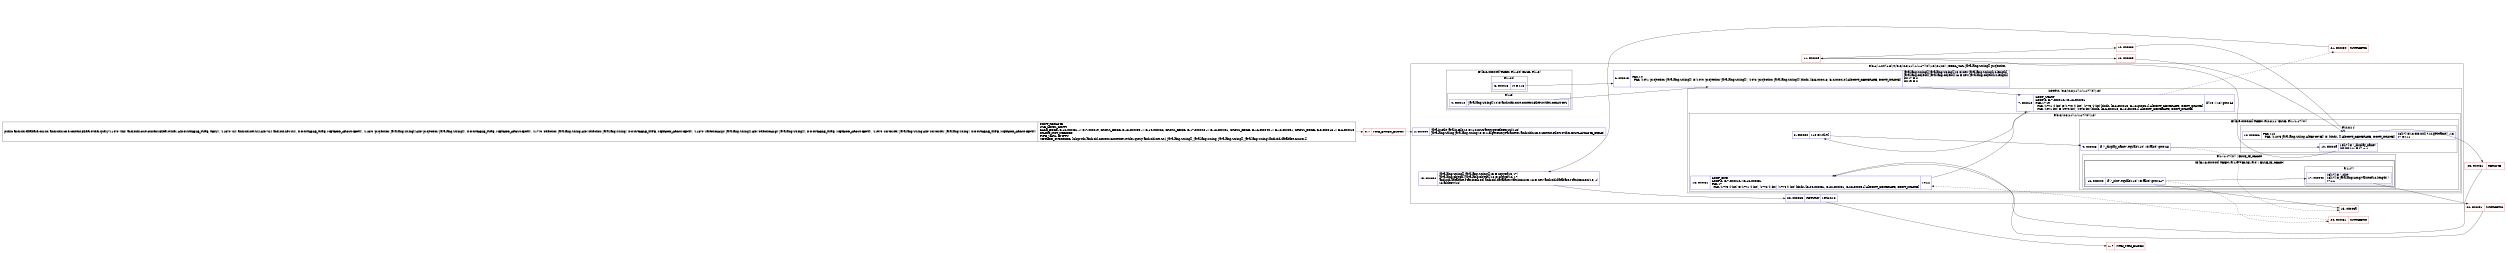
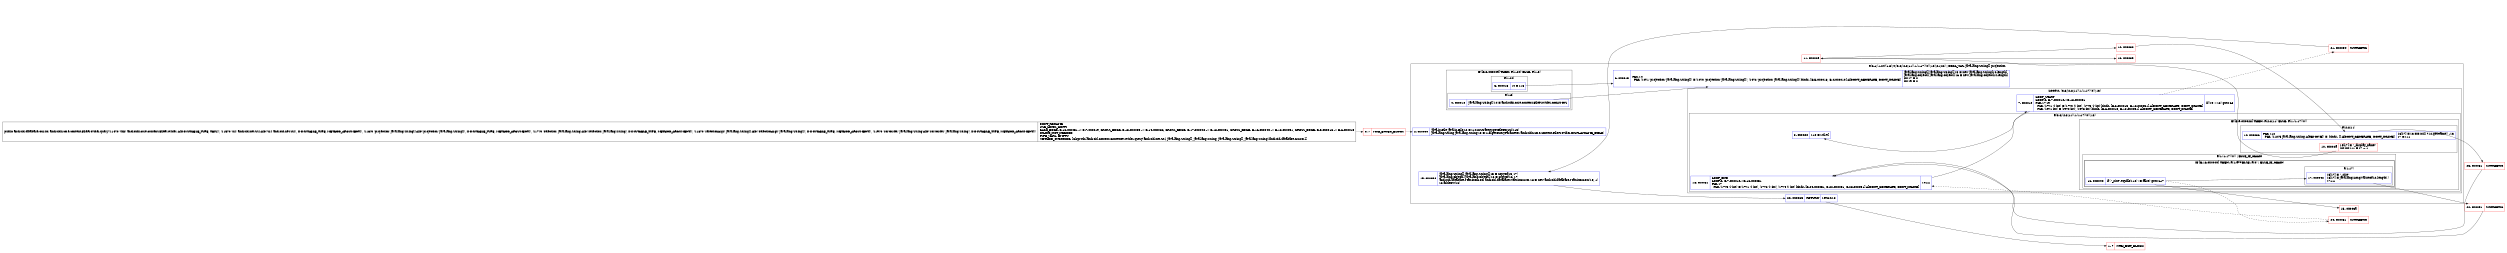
  digraph {
    rankdir=LR
    node [color=blue shape=record]
    n1 [label="{5\:\ 0x0013|r4 = r16\l}"]
    n2 [label="{4\:\ 0x0010|java.lang.String[] r4 = androidx.core.content.FileProvider.COLUMNS\l}"]
-   n3 [label="{10\:\ 0x002a|r5[r7] = \"_display_name\"\lint int r11 = r7 + 1\l}"]
+   n3 [color=red label="{10\:\ 0x002a|r5[r7] = \"_display_name\"\lint int r11 = r7 + 1\l}"]
    n4 [label="{14\:\ 0x0036|PHI: r12 \l  PHI: (r12v5 java.lang.String A[REMOVE]) =  binds: [] A[DONT_GENERATE, DONT_INLINE]\l|r6[r7] = r3 == null ? r2.getName() : r3\lr7 = r11\l}"]
    n5 [label="{17\:\ 0x0042|r5[r7] = \"_size\"\lr6[r7] = java.lang.Long.valueOf(r2.length())\lr7++\l}"]
    n6 [label="{16\:\ 0x0040|if (\"_size\".equals(r10) != false) goto L17\l}"]
-   n7 [label="{9\:\ 0x0028|if (\"_display_name\".equals(r10) != false) goto L8\l}"]
    n8 [label="{8\:\ 0x0020|r10 = r4[r9]\l}"]
    n9 [label="{18\:\ 0x0051|LOOP_END\lLOOP:0: B:7:0x001e\-\>B:18:0x0051\lPHI: r7 \l  PHI: (r7v3 'i' int) = (r7v1 'i' int), (r7v2 'i' int), (r7v4 'i' int) binds: [B:24:0x0051, B:22:0x0051, B:23:0x0051] A[DONT_GENERATE, DONT_INLINE]\l|r9++\l}"]
    n10 [label="{7\:\ 0x001e|LOOP_START\lLOOP:0: B:7:0x001e\-\>B:18:0x0051\lPHI: r7 r9 \l  PHI: (r7v1 'i' int) = (r7v0 'i' int), (r7v3 'i' int) binds: [B:6:0x0015, B:18:0x0051] A[DONT_GENERATE, DONT_INLINE]\l  PHI: (r9v1 int) = (r9v0 int), (r9v3 int) binds: [B:6:0x0015, B:18:0x0051] A[DONT_GENERATE, DONT_INLINE]\l|if (r9 \< r8) goto L6\l}"]
    n11 [label="{2\:\ 0x0000|java.io.File java.io.File r2 = r14.mStrategy.getFileForUri(r15)\ljava.lang.String java.lang.String r3 = r15.getQueryParameter(androidx.core.content.FileProvider.DISPLAYNAME_FIELD)\l}"]
    n12 [label="{6\:\ 0x0015|PHI: r4 \l  PHI: (r4v1 'projection' java.lang.String[]) = (r4v0 'projection' java.lang.String[]), (r4v2 'projection' java.lang.String[]) binds: [B:5:0x0013, B:4:0x0010] A[DONT_GENERATE, DONT_INLINE]\l|java.lang.String[] java.lang.String[] r5 = new java.lang.String[r4.length]\ljava.lang.Object[] java.lang.Object[] r6 = new java.lang.Object[r4.length]\lint r7 = 0\lint r9 = 0\l\l}"]
    n13 [label="{19\:\ 0x0054|java.lang.String[] java.lang.String[] r5 = copyOf(r5, r7)\ljava.lang.Object[] java.lang.Object[] r6 = copyOf(r6, r7)\landroid.database.MatrixCursor android.database.MatrixCursor r8 = new android.database.MatrixCursor(r5, 1)\lr8.addRow(r6)\l}"]
    n14 [label="{20\:\ 0x0065|RETURN\l|return r8\l}"]
    n15 [color=red label="{11\:\ 0x002e}"]
-   n16 [color=red label="{23\:\ 0x0051|RENAME\l}"]
+   n16 [color=red label="{23\:\ 0x0051|SYNTHETIC\l}"]
    n17 [color=red label="{22\:\ 0x0051|SYNTHETIC\l}"]
    n18 [color=red label="{15\:\ 0x003a}"]
    n19 [color=red label="{24\:\ 0x0051|SYNTHETIC\l}"]
    n20 [color=red label="{21\:\ 0x0054|SYNTHETIC\l}"]
-   n21 [color=red label="{1\:\ ?|MTH_MTH_BLOCK\l}"]
+   n21 [color=red label="{1\:\ ?|MTH_EXIT_BLOCK\l}"]
    n22 [color=red label="{12\:\ 0x0030}"]
    n23 [color=red label="{13\:\ 0x0035}"]
    n24 [color=red label="{0\:\ ?|MTH_ENTER_BLOCK\l}"]
    n25 [label="{public android.database.Cursor androidx.core.content.FileProvider.query((r14v0 'this' androidx.core.content.FileProvider A[IMMUTABLE_TYPE, THIS]), (r15v0 'uri' android.net.Uri A[D('uri' android.net.Uri), IMMUTABLE_TYPE, METHOD_ARGUMENT]), (r16v0 'projection' java.lang.String[] A[D('projection' java.lang.String[]), IMMUTABLE_TYPE, METHOD_ARGUMENT]), (r17v0 'selection' java.lang.String A[D('selection' java.lang.String), IMMUTABLE_TYPE, METHOD_ARGUMENT]), (r18v0 'selectionArgs' java.lang.String[] A[D('selectionArgs' java.lang.String[]), IMMUTABLE_TYPE, METHOD_ARGUMENT]), (r19v0 'sortOrder' java.lang.String A[D('sortOrder' java.lang.String), IMMUTABLE_TYPE, METHOD_ARGUMENT]))  | DONT_RENAME\lUSE_LINES_HINTS\lBACK_EDGE: B:18:0x0051 \-\> B:7:0x001e, CROSS_EDGE: B:13:0x0035 \-\> B:14:0x0036, CROSS_EDGE: B:17:0x0042 \-\> B:18:0x0051, CROSS_EDGE: B:16:0x0040 \-\> B:18:0x0051, CROSS_EDGE: B:5:0x0013 \-\> B:6:0x0015\lINLINE_NOT_NEEDED\lTYPE_VARS: EMPTY\lMETHOD_OVERRIDE: [ClspMth\{android.content.ContentProvider.query(android.net.Uri, java.lang.String[], java.lang.String, java.lang.String[], java.lang.String):android.database.Cursor\}]\l}" color=""]
    subgraph cluster_1 {
      label="R(6:1|(1:24)(1:3)|4|(3:6|(2:8|11)(1:(1:17)(0))|13)|21|22) | DECL_VAR: java.lang.String[] projection\l"
      n11
      n12
      n13
      n14
      subgraph cluster_2 {
        label="IF [B:3:0x000e] THEN: R(1:24) ELSE: R(1:3)"
        subgraph cluster_3 {
          label="R(1:24)"
          n1
        }
        subgraph cluster_4 {
          label="R(1:3)"
          n2
        }
      }
      subgraph cluster_5 {
        label="LOOP:0: (3:6|(2:8|11)(1:(1:17)(0))|13)"
        n10
        subgraph cluster_6 {
          label="R(3:6|(2:8|11)(1:(1:17)(0))|13)"
          n8
          n9
          subgraph cluster_7 {
            label="IF [B:9:0x0028] THEN: R(2:8|11) ELSE: R(1:(1:17)(0))"
-           n7
            subgraph cluster_8 {
              label="R(2:8|11)"
              n3
              n4
            }
            subgraph cluster_9 {
              label="R(1:(1:17)(0)) | ELSE_IF_CHAIN\l"
              subgraph cluster_10 {
                label="IF [B:16:0x0040] THEN: R(1:17) ELSE: R(0) | ELSE_IF_CHAIN\l"
                n6
                subgraph cluster_11 {
                  label="R(1:17)"
                  n5
                }
                subgraph cluster_12 {
                  label="R(0)"
                }
              }
            }
          }
        }
      }
    }
    n1 -> n12
    n2 -> n12
    n3 -> n15
    n4 -> n16
    n5 -> n17
    n6 -> n5
    n6 -> n18
    n6 -> n19 [style=dashed]
-   n7 -> n3
-   n7 -> n18 [style=dashed]
-   n8 -> n7
    n9 -> n10
    n10 -> n8
    n10 -> n20 [style=dashed]
-   n12 -> n10
    n13 -> n14
    n14 -> n21
    n15 -> n22
    n15 -> n23
    n16 -> n9
    n17 -> n9
    n19 -> n9 [style=dashed]
    n20 -> n13
    n22 -> n4
-   n23 -> n4
    n24 -> n11
    n25 -> n24
  }
